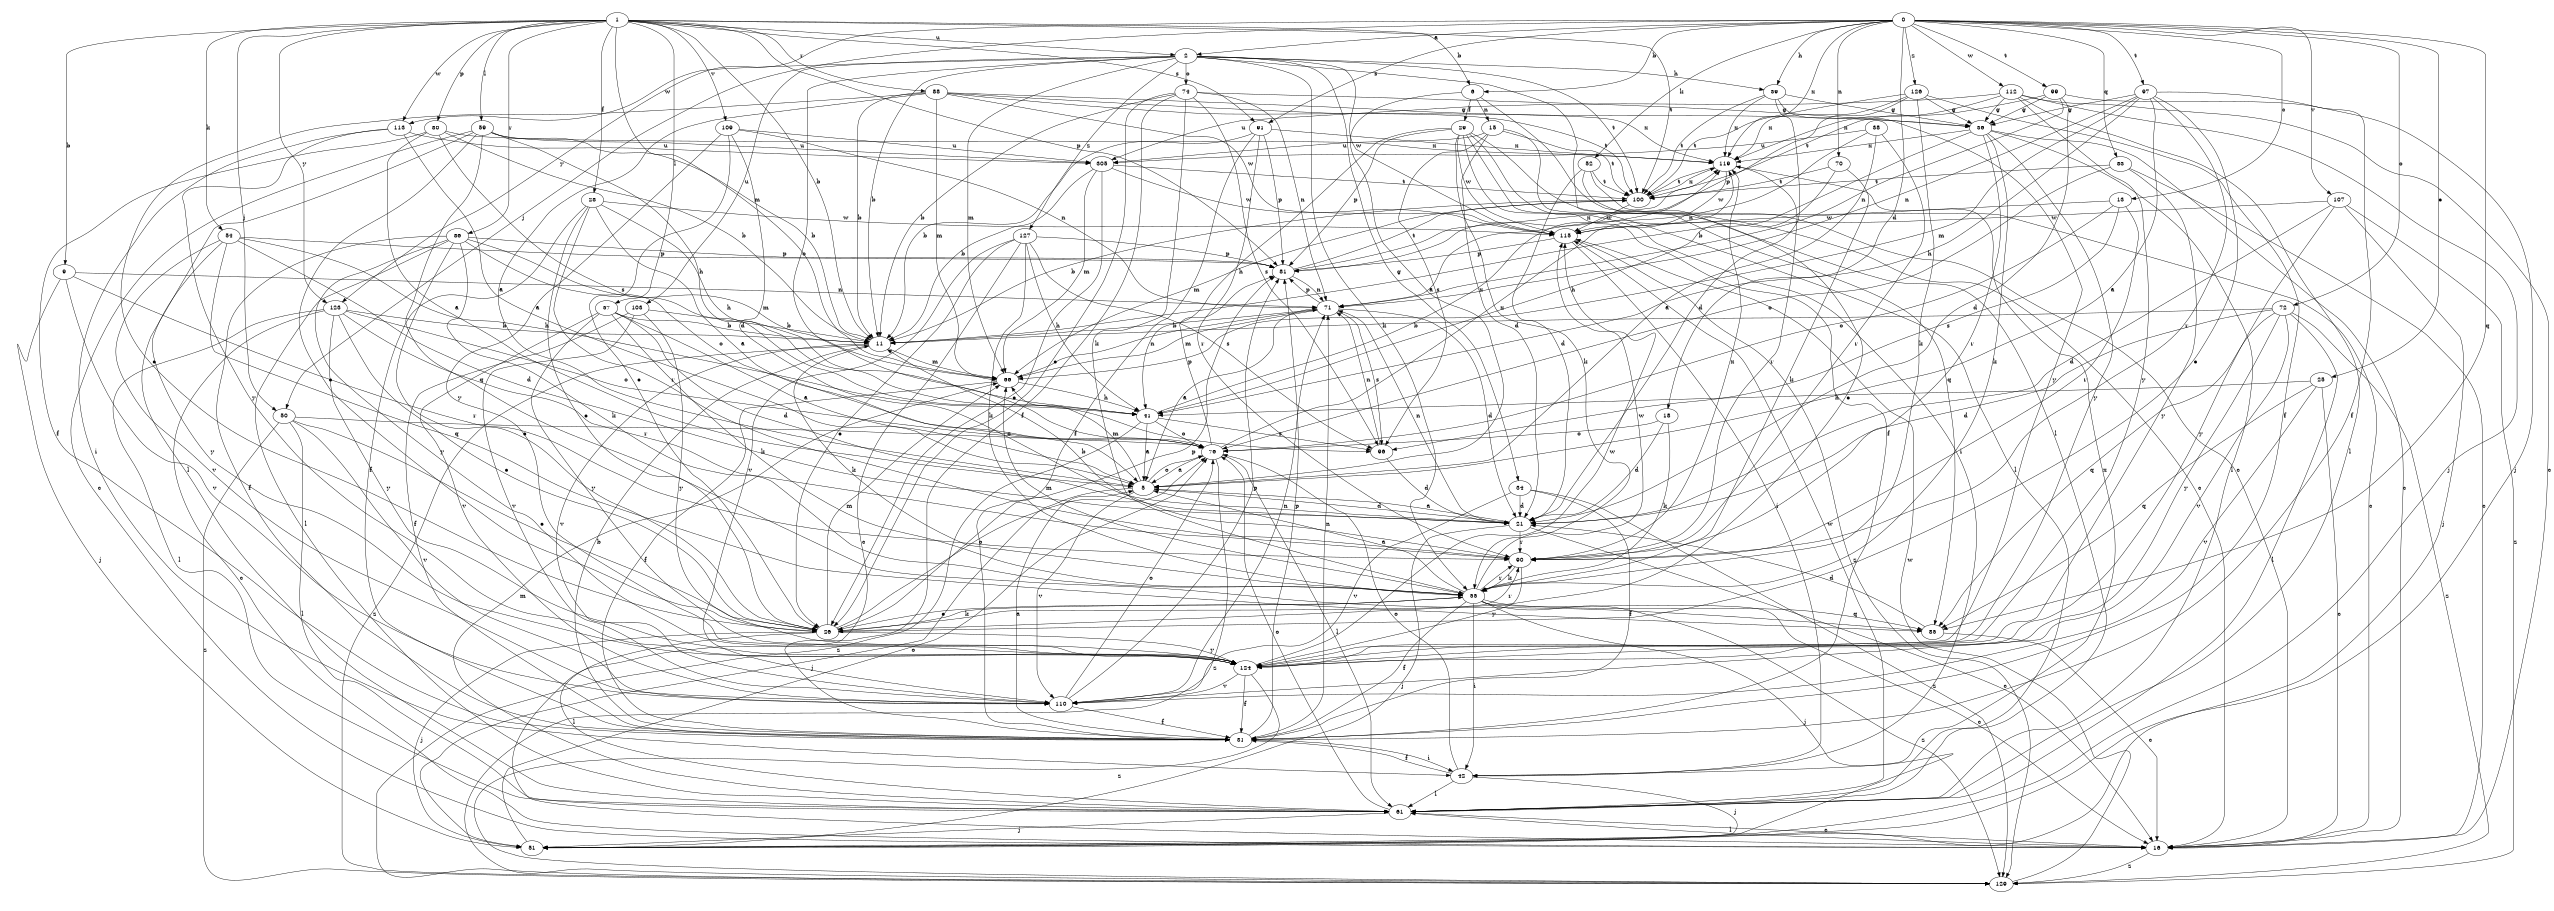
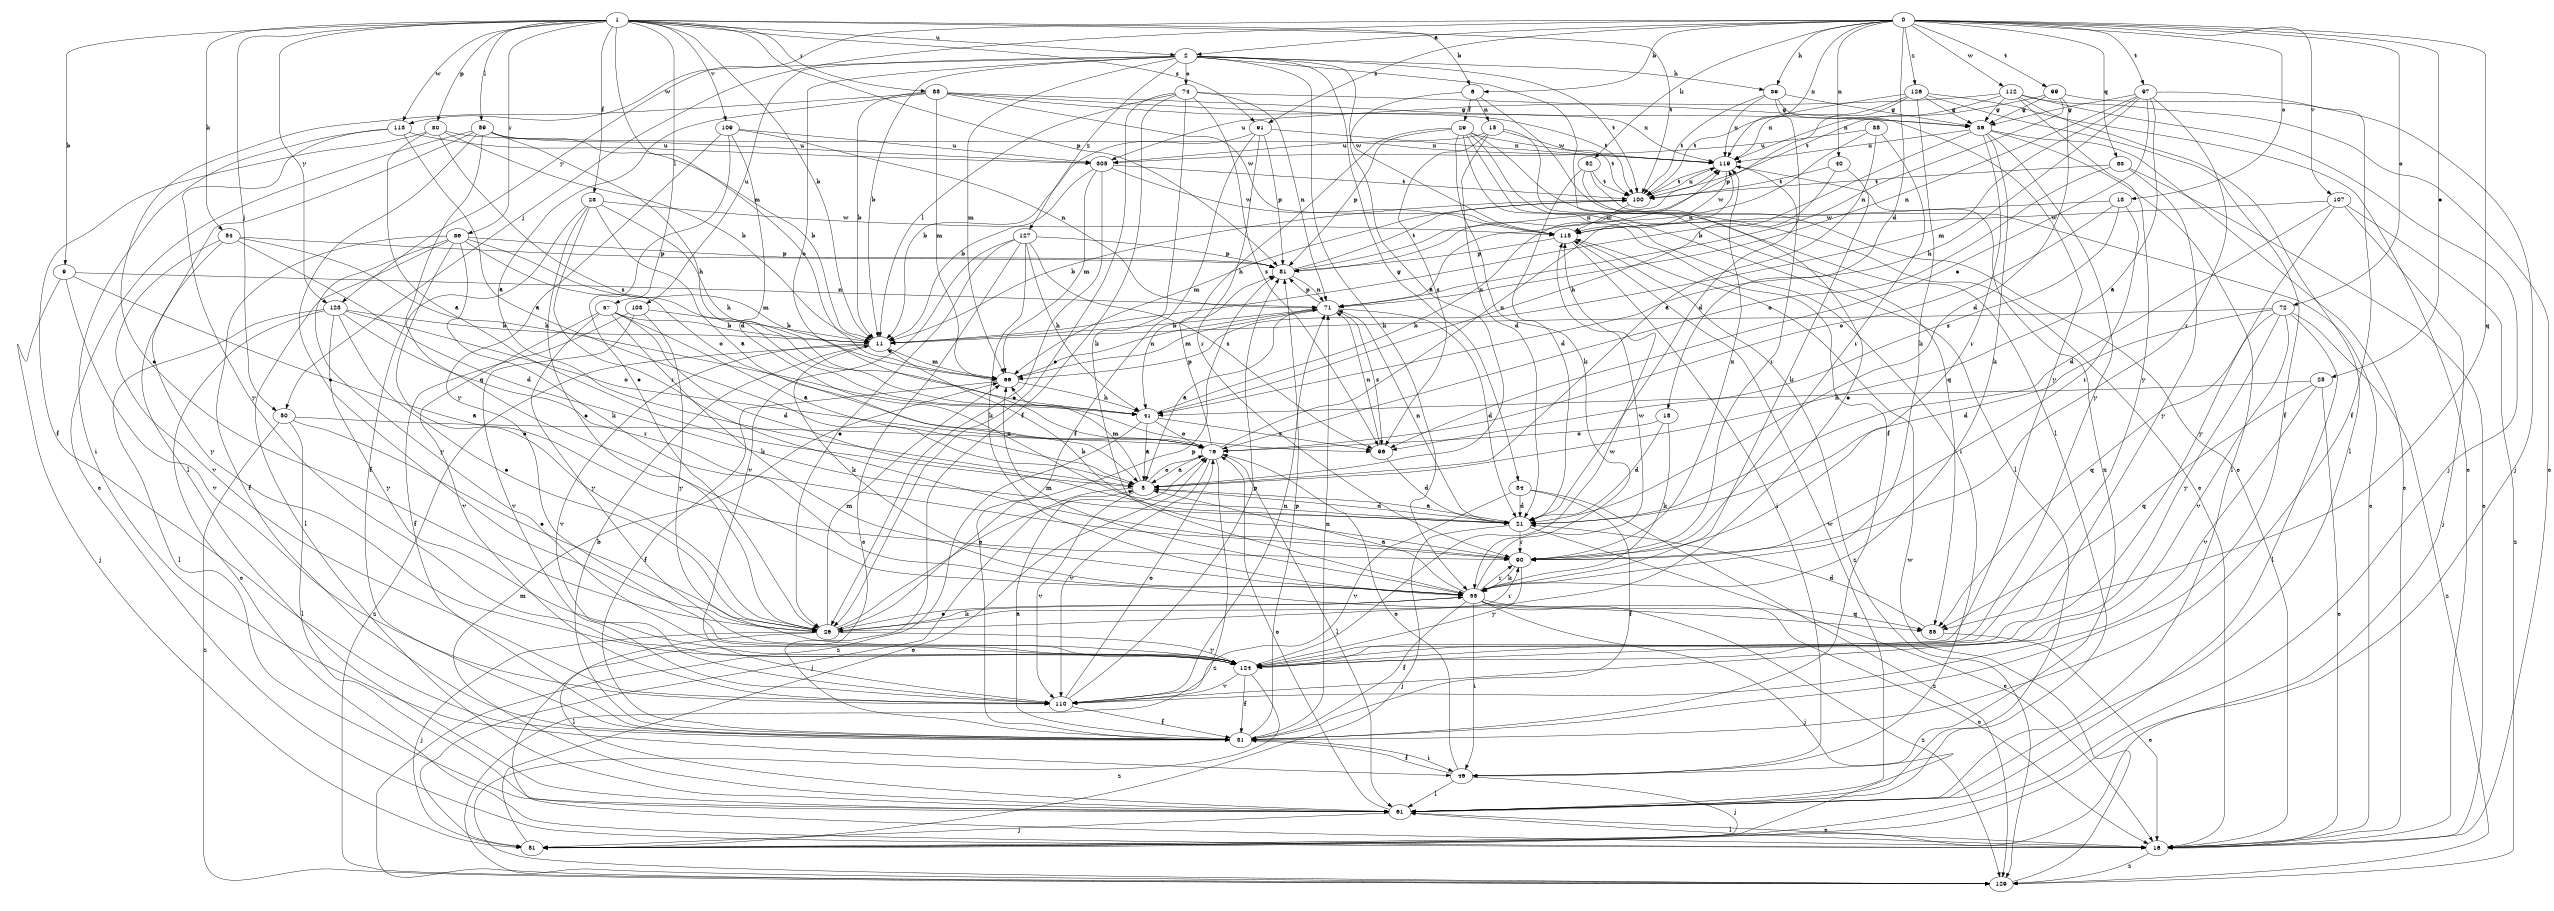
  strict digraph {
    0
    2
    6
    13
    18
    25
    39
    50
    52
-   70
+   70 [label=40]
    72
    83
    85
    91
    97
    99
    107
    112
    119
    123
    126
    11
    66
    100
    113
    34
    55
    61
    74
    76
    103
    115
    127
    5
    15
    16
    29
    90
    96
    21
    110
    41
    38
    71
    n45 [label=305]
    124
    36
    129
    26
    81
    31
    51
    1
    9
    28
    54
    n57 [label=57]
    59
    80
    86
    88
    109
-   46 [label=42]
+   46
    0 -> 2 [label=a]
    0 -> 6 [label=b]
    0 -> 13 [label=c]
    0 -> 18 [label=d]
    0 -> 25 [label=e]
    0 -> 39 [label=h]
    0 -> 50 [label=j]
    0 -> 52 [label=k]
    0 -> 70 [label=n]
    0 -> 72 [label=o]
    0 -> 83 [label=q]
    0 -> 85 [label=q]
    0 -> 91 [label=s]
    0 -> 97 [label=t]
    0 -> 99 [label=t]
    0 -> 107 [label=v]
    0 -> 112 [label=w]
    0 -> 119 [label=x]
    0 -> 123 [label=y]
    0 -> 126 [label=z]
    2 -> 39 [label=h]
    2 -> 11 [label=b]
    2 -> 66 [label=m]
    2 -> 100 [label=t]
    2 -> 113 [label=w]
    2 -> 34 [label=g]
    2 -> 55 [label=k]
    2 -> 61 [label=l]
    2 -> 74 [label=o]
    2 -> 76 [label=o]
    2 -> 103 [label=u]
    2 -> 115 [label=w]
    2 -> 127 [label=z]
    6 -> 5 [label=a]
    6 -> 15 [label=n]
    6 -> 16 [label=c]
    6 -> 29 [label=f]
    13 -> 76 [label=o]
    13 -> 115 [label=w]
    13 -> 90 [label=r]
    13 -> 96 [label=s]
    18 -> 55 [label=k]
    18 -> 76 [label=o]
    18 -> 21 [label=d]
    25 -> 85 [label=q]
    25 -> 16 [label=c]
    25 -> 110 [label=v]
    25 -> 41 [label=h]
    39 -> 119 [label=x]
    39 -> 100 [label=t]
    39 -> 21 [label=d]
    39 -> 124 [label=y]
    39 -> 36 [label=g]
    50 -> 61 [label=l]
    50 -> 76 [label=o]
    50 -> 129 [label=z]
    50 -> 26 [label=e]
    52 -> 100 [label=t]
    52 -> 16 [label=c]
    52 -> 21 [label=d]
    52 -> 26 [label=e]
    70 -> 100 [label=t]
    70 -> 55 [label=k]
    70 -> 41 [label=h]
    72 -> 85 [label=q]
    72 -> 11 [label=b]
    72 -> 61 [label=l]
    72 -> 21 [label=d]
    72 -> 110 [label=v]
    72 -> 124 [label=y]
    72 -> 129 [label=z]
    83 -> 100 [label=t]
    83 -> 76 [label=o]
    83 -> 16 [label=c]
    83 -> 124 [label=y]
    85 -> 16 [label=c]
    85 -> 21 [label=d]
    91 -> 119 [label=x]
    91 -> 11 [label=b]
    91 -> 90 [label=r]
    91 -> 81 [label=p]
    91 -> 31 [label=f]
    97 -> 66 [label=m]
    97 -> 5 [label=a]
    97 -> 90 [label=r]
    97 -> 41 [label=h]
    97 -> 71 [label=n]
    97 -> 36 [label=g]
-   97 -> 26 [label=e]
+   97 -> 96 [label=e]
    97 -> 31 [label=f]
    99 -> 100 [label=t]
    99 -> 21 [label=d]
    99 -> 71 [label=n]
    99 -> 36 [label=g]
    99 -> 51 [label=j]
    107 -> 115 [label=w]
    107 -> 21 [label=d]
    107 -> 124 [label=y]
    107 -> 129 [label=z]
    107 -> 51 [label=j]
    112 -> 119 [label=x]
    112 -> 61 [label=l]
    112 -> 16 [label=c]
    112 -> n45 [label=u]
    112 -> 124 [label=y]
    112 -> 36 [label=g]
    112 -> 51 [label=j]
    119 -> 100 [label=t]
    119 -> 115 [label=w]
    119 -> 90 [label=r]
    123 -> 11 [label=b]
    123 -> 61 [label=l]
    123 -> 76 [label=o]
    123 -> 16 [label=c]
    123 -> 90 [label=r]
    123 -> 124 [label=y]
    123 -> 26 [label=e]
    126 -> 119 [label=x]
    126 -> 100 [label=t]
    126 -> 55 [label=k]
+   126 -> 16 [label=c]
    126 -> 36 [label=g]
    126 -> 81 [label=p]
    126 -> 31 [label=f]
    11 -> 66 [label=m]
    11 -> 55 [label=k]
    11 -> 110 [label=v]
    11 -> 129 [label=z]
    66 -> 41 [label=h]
    66 -> 71 [label=n]
    66 -> 31 [label=f]
    100 -> 119 [label=x]
    100 -> 11 [label=b]
    100 -> 66 [label=m]
    100 -> 115 [label=w]
    113 -> 5 [label=a]
    113 -> n45 [label=u]
    113 -> 124 [label=y]
    113 -> 46 [label=i]
    34 -> 21 [label=d]
    34 -> 110 [label=v]
    34 -> 129 [label=z]
    34 -> 31 [label=f]
    55 -> 85 [label=q]
    55 -> 66 [label=m]
    55 -> 115 [label=w]
    55 -> 5 [label=a]
    55 -> 16 [label=c]
    55 -> 90 [label=r]
    55 -> 129 [label=z]
    55 -> 26 [label=e]
    55 -> 31 [label=f]
    55 -> 51 [label=j]
    55 -> 46 [label=i]
    61 -> 66 [label=m]
    61 -> 76 [label=o]
    61 -> 115 [label=w]
    61 -> 16 [label=c]
    61 -> 51 [label=j]
-   74 -> 11 [label=b]
+   74 -> 11 [label=l]
    74 -> 55 [label=k]
    74 -> 96 [label=s]
    74 -> 71 [label=n]
    74 -> 36 [label=g]
    74 -> 26 [label=e]
    74 -> 31 [label=f]
    76 -> 119 [label=x]
    76 -> 61 [label=l]
    76 -> 5 [label=a]
-   50 -> 110 [label=v]
+   76 -> 110 [label=v]
    76 -> 129 [label=z]
    76 -> 81 [label=p]
    103 -> 11 [label=b]
    103 -> 110 [label=v]
    103 -> 124 [label=y]
    103 -> 31 [label=f]
    115 -> 129 [label=z]
    115 -> 81 [label=p]
    115 -> 46 [label=i]
    127 -> 55 [label=k]
    127 -> 16 [label=c]
    127 -> 96 [label=s]
    127 -> 110 [label=v]
    127 -> 41 [label=h]
    127 -> 26 [label=e]
    127 -> 81 [label=p]
    5 -> 66 [label=m]
    5 -> 76 [label=o]
    5 -> 21 [label=d]
    5 -> 110 [label=v]
    5 -> 51 [label=j]
    15 -> 85 [label=q]
    15 -> 100 [label=t]
    15 -> 96 [label=s]
    15 -> 21 [label=d]
    15 -> n45 [label=u]
    16 -> 61 [label=l]
    16 -> 129 [label=z]
    29 -> 55 [label=k]
    29 -> 61 [label=l]
-   29 -> 115 [label=w]
+   29 -> 119 [label=w]
    29 -> 16 [label=c]
    29 -> 41 [label=h]
    29 -> 81 [label=p]
    29 -> 31 [label=f]
    29 -> 46 [label=i]
    90 -> 119 [label=x]
    90 -> 11 [label=b]
    90 -> 55 [label=k]
    90 -> 124 [label=y]
    96 -> 21 [label=d]
    96 -> 71 [label=n]
    21 -> 5 [label=a]
    21 -> 16 [label=c]
    21 -> 90 [label=r]
    21 -> 71 [label=n]
    21 -> 51 [label=j]
    110 -> 76 [label=o]
    110 -> 71 [label=n]
    110 -> 81 [label=p]
    110 -> 31 [label=f]
    41 -> 119 [label=x]
    41 -> 76 [label=o]
    41 -> 5 [label=a]
    41 -> 96 [label=s]
    41 -> 129 [label=z]
    38 -> 5 [label=a]
    38 -> 90 [label=r]
    38 -> 71 [label=n]
    38 -> n45 [label=u]
    71 -> 11 [label=b]
    71 -> 66 [label=m]
    71 -> 5 [label=a]
    71 -> 96 [label=s]
    71 -> 21 [label=d]
    71 -> 81 [label=p]
    n45 -> 11 [label=b]
    n45 -> 66 [label=m]
    n45 -> 100 [label=t]
    n45 -> 115 [label=w]
    n45 -> 26 [label=e]
    124 -> 115 [label=w]
    124 -> 110 [label=v]
    124 -> 129 [label=z]
    124 -> 31 [label=f]
    36 -> 119 [label=x]
    36 -> 11 [label=b]
    36 -> 55 [label=k]
    36 -> 61 [label=l]
    36 -> 16 [label=c]
    36 -> 90 [label=r]
    36 -> 124 [label=y]
    129 -> 115 [label=w]
    26 -> 66 [label=m]
    26 -> 55 [label=k]
    26 -> 61 [label=l]
    26 -> 76 [label=o]
    26 -> 90 [label=r]
    26 -> 124 [label=y]
    26 -> 81 [label=p]
    26 -> 51 [label=j]
    81 -> 119 [label=x]
    81 -> 100 [label=t]
    81 -> 71 [label=n]
    31 -> 11 [label=b]
    31 -> 5 [label=a]
    31 -> 71 [label=n]
    31 -> 81 [label=p]
    31 -> 46 [label=i]
    51 -> 76 [label=o]
    1 -> 2 [label=u]
    1 -> 6 [label=b]
    1 -> 50 [label=j]
    1 -> 91 [label=s]
    1 -> 123 [label=y]
    1 -> 11 [label=b]
    1 -> 66 [label=m]
    1 -> 100 [label=t]
    1 -> 113 [label=w]
    1 -> 81 [label=p]
    1 -> 9 [label=b]
    1 -> 28 [label=f]
    1 -> 54 [label=k]
    1 -> n57 [label=l]
    1 -> 59 [label=l]
    1 -> 80 [label=p]
    1 -> 86 [label=r]
    1 -> 88 [label=r]
    1 -> 109 [label=v]
-   9 -> 90 [label=r]
+   9 -> 90 [label=a]
    9 -> 110 [label=v]
    9 -> 71 [label=n]
    9 -> 51 [label=j]
    28 -> 115 [label=w]
    28 -> 5 [label=a]
    28 -> 90 [label=r]
    28 -> 41 [label=h]
    28 -> 26 [label=e]
    28 -> 31 [label=f]
-   54 -> 85 [label=q]
    54 -> 21 [label=d]
    54 -> 110 [label=v]
    54 -> 41 [label=h]
    54 -> 124 [label=y]
    54 -> 81 [label=p]
    n57 -> 11 [label=b]
    n57 -> 55 [label=k]
    n57 -> 5 [label=a]
    n57 -> 21 [label=d]
    n57 -> 110 [label=v]
    n57 -> 124 [label=y]
    59 -> 85 [label=q]
    59 -> 11 [label=b]
    59 -> 61 [label=l]
    59 -> 16 [label=c]
    59 -> 41 [label=h]
    59 -> n45 [label=u]
    59 -> 26 [label=e]
    80 -> 119 [label=x]
    80 -> 11 [label=b]
    80 -> 5 [label=a]
    80 -> 96 [label=s]
    80 -> 31 [label=f]
    86 -> 66 [label=m]
    86 -> 55 [label=k]
    86 -> 61 [label=l]
    86 -> 76 [label=o]
    86 -> 124 [label=y]
    86 -> 26 [label=e]
    86 -> 81 [label=p]
    86 -> 31 [label=f]
    88 -> 119 [label=x]
    88 -> 11 [label=b]
    88 -> 66 [label=m]
    88 -> 100 [label=t]
    88 -> 115 [label=w]
    88 -> 5 [label=a]
    88 -> 36 [label=g]
    88 -> 26 [label=e]
    109 -> 21 [label=d]
    109 -> 71 [label=n]
    109 -> n45 [label=u]
    109 -> 124 [label=y]
    109 -> 26 [label=e]
    46 -> 119 [label=x]
    46 -> 61 [label=l]
    46 -> 76 [label=o]
    46 -> 31 [label=f]
    46 -> 51 [label=j]
  }
